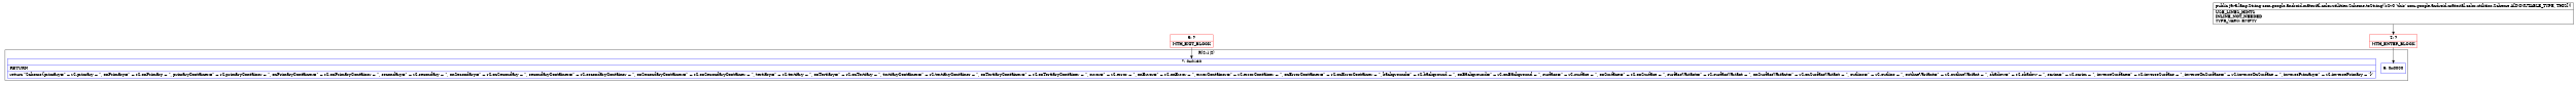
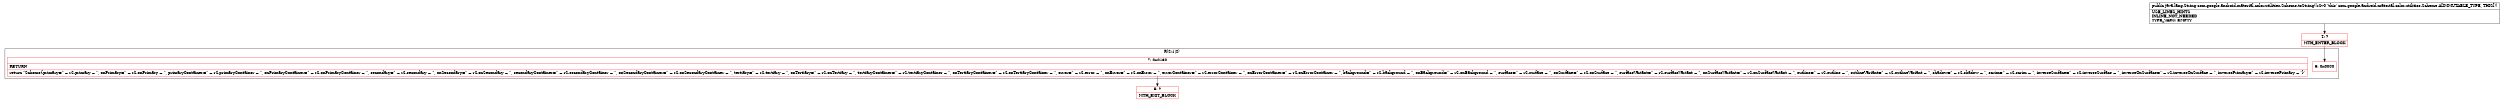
  digraph {
    node [color=blue shape=record]
-   n1 [label="{6\:\ 0x0000}"]
-   n2 [label="{7\:\ 0x0130|RETURN\l|return \"Scheme\{primary=\" + r2.primary + \", onPrimary=\" + r2.onPrimary + \", primaryContainer=\" + r2.primaryContainer + \", onPrimaryContainer=\" + r2.onPrimaryContainer + \", secondary=\" + r2.secondary + \", onSecondary=\" + r2.onSecondary + \", secondaryContainer=\" + r2.secondaryContainer + \", onSecondaryContainer=\" + r2.onSecondaryContainer + \", tertiary=\" + r2.tertiary + \", onTertiary=\" + r2.onTertiary + \", tertiaryContainer=\" + r2.tertiaryContainer + \", onTertiaryContainer=\" + r2.onTertiaryContainer + \", error=\" + r2.error + \", onError=\" + r2.onError + \", errorContainer=\" + r2.errorContainer + \", onErrorContainer=\" + r2.onErrorContainer + \", background=\" + r2.background + \", onBackground=\" + r2.onBackground + \", surface=\" + r2.surface + \", onSurface=\" + r2.onSurface + \", surfaceVariant=\" + r2.surfaceVariant + \", onSurfaceVariant=\" + r2.onSurfaceVariant + \", outline=\" + r2.outline + \", outlineVariant=\" + r2.outlineVariant + \", shadow=\" + r2.shadow + \", scrim=\" + r2.scrim + \", inverseSurface=\" + r2.inverseSurface + \", inverseOnSurface=\" + r2.inverseOnSurface + \", inversePrimary=\" + r2.inversePrimary + '\}'\l}"]
+   n1 [color=red label="{6\:\ 0x0000}"]
+   n2 [color=red label="{7\:\ 0x0130|RETURN\l|return \"Scheme\{primary=\" + r2.primary + \", onPrimary=\" + r2.onPrimary + \", primaryContainer=\" + r2.primaryContainer + \", onPrimaryContainer=\" + r2.onPrimaryContainer + \", secondary=\" + r2.secondary + \", onSecondary=\" + r2.onSecondary + \", secondaryContainer=\" + r2.secondaryContainer + \", onSecondaryContainer=\" + r2.onSecondaryContainer + \", tertiary=\" + r2.tertiary + \", onTertiary=\" + r2.onTertiary + \", tertiaryContainer=\" + r2.tertiaryContainer + \", onTertiaryContainer=\" + r2.onTertiaryContainer + \", error=\" + r2.error + \", onError=\" + r2.onError + \", errorContainer=\" + r2.errorContainer + \", onErrorContainer=\" + r2.onErrorContainer + \", background=\" + r2.background + \", onBackground=\" + r2.onBackground + \", surface=\" + r2.surface + \", onSurface=\" + r2.onSurface + \", surfaceVariant=\" + r2.surfaceVariant + \", onSurfaceVariant=\" + r2.onSurfaceVariant + \", outline=\" + r2.outline + \", outlineVariant=\" + r2.outlineVariant + \", shadow=\" + r2.shadow + \", scrim=\" + r2.scrim + \", inverseSurface=\" + r2.inverseSurface + \", inverseOnSurface=\" + r2.inverseOnSurface + \", inversePrimary=\" + r2.inversePrimary + '\}'\l}"]
    n3 [color=red label="{5\:\ ?|MTH_EXIT_BLOCK\l}"]
    n4 [color=red label="{4\:\ ?|MTH_ENTER_BLOCK\l}"]
    n5 [label="{public java.lang.String com.google.android.material.color.utilities.Scheme.toString((r2v0 'this' com.google.android.material.color.utilities.Scheme A[IMMUTABLE_TYPE, THIS]))  | USE_LINES_HINTS\lINLINE_NOT_NEEDED\lTYPE_VARS: EMPTY\l}" color=""]
    subgraph cluster_1 {
      label="R(2:1|2)"
      n1
      n2
    }
-   n3 -> n2
+   n2 -> n3
    n4 -> n1
    n5 -> n4
  }
